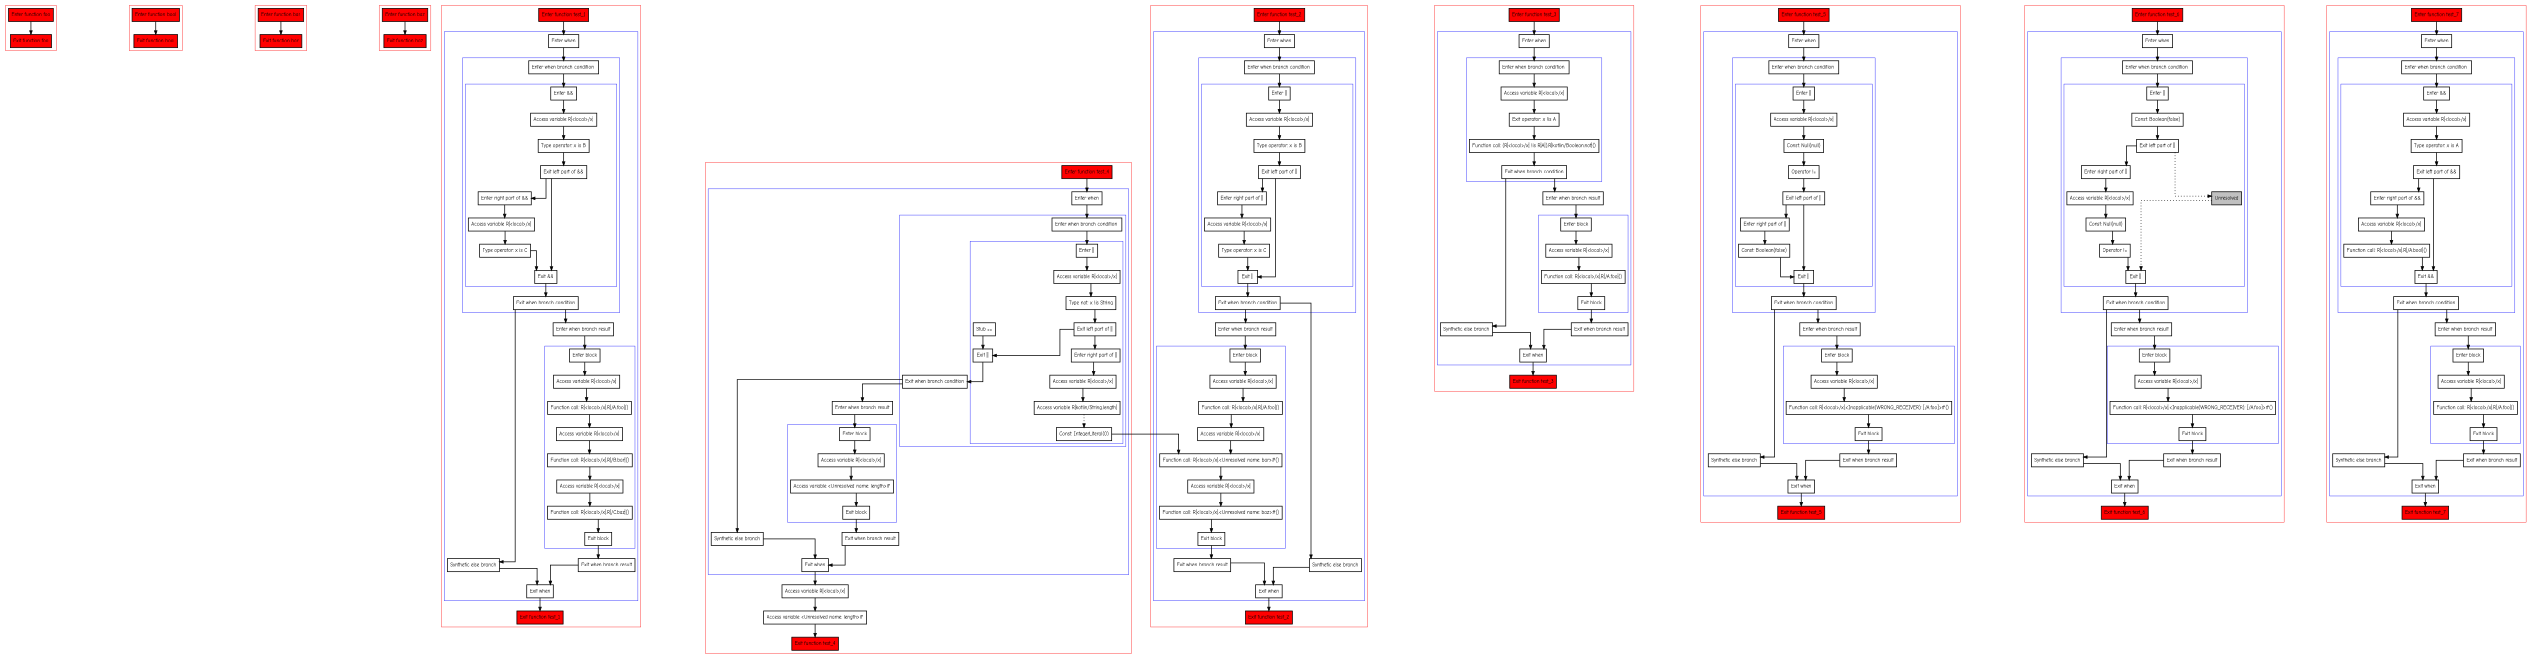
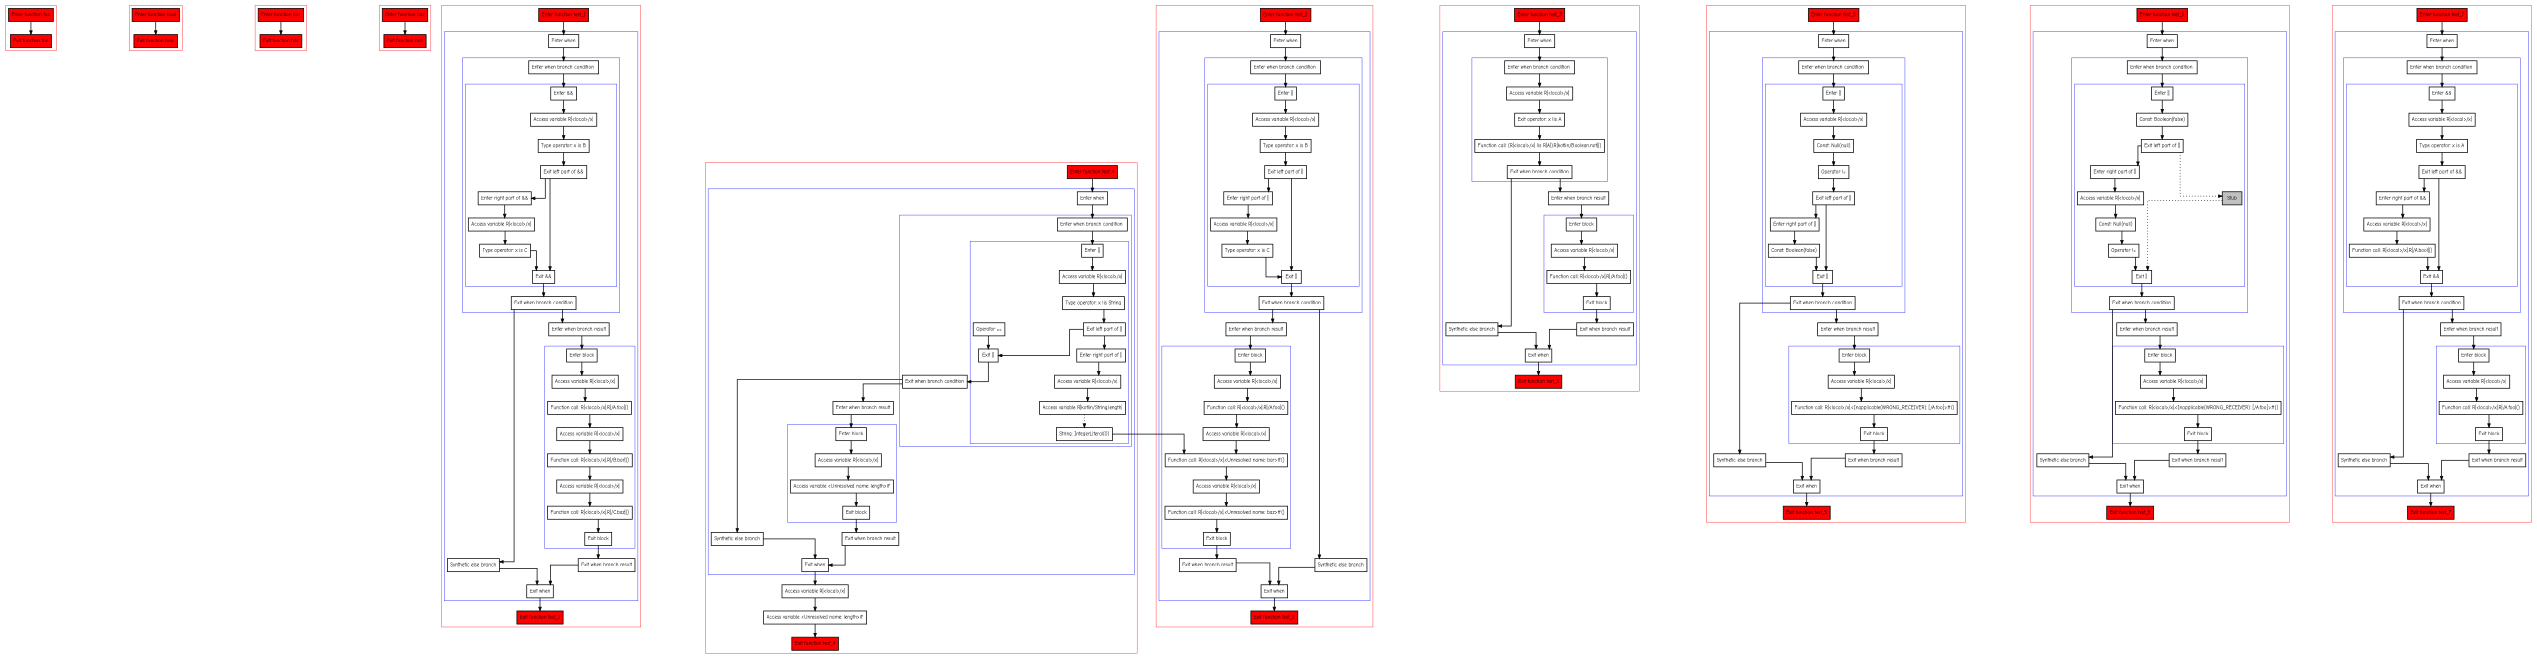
  digraph {
    fontname="Comic Neue"
    nodesep=3
    splines=ortho
    node [fontname="Comic Neue" penwidth=2 shape=box]
    edge [fontname="Comic Neue" penwidth=2]
    n1 [fillcolor=red label="Enter function foo" style=filled]
    n2 [fillcolor=red label="Exit function foo" style=filled]
    n3 [fillcolor=red label="Enter function bool" style=filled]
    n4 [fillcolor=red label="Exit function bool" style=filled]
    n5 [fillcolor=red label="Enter function bar" style=filled]
    n6 [fillcolor=red label="Exit function bar" style=filled]
    n7 [fillcolor=red label="Enter function baz" style=filled]
    n8 [fillcolor=red label="Exit function baz" style=filled]
    n9 [label="Enter &&"]
    n10 [label="Access variable R|<local>/x|"]
    n11 [label="Type operator: x is B"]
    n12 [label="Exit left part of &&"]
    n13 [label="Enter right part of &&"]
    n14 [label="Access variable R|<local>/x|"]
    n15 [label="Type operator: x is C"]
    n16 [label="Exit &&"]
    n17 [label="Enter when branch condition "]
    n18 [label="Exit when branch condition"]
    n19 [label="Enter block"]
    n20 [label="Access variable R|<local>/x|"]
    n21 [label="Function call: R|<local>/x|.R|/A.foo|()"]
    n22 [label="Access variable R|<local>/x|"]
    n23 [label="Function call: R|<local>/x|.R|/B.bar|()"]
    n24 [label="Access variable R|<local>/x|"]
    n25 [label="Function call: R|<local>/x|.R|/C.baz|()"]
    n26 [label="Exit block"]
    n27 [label="Enter when"]
    n28 [label="Synthetic else branch"]
    n29 [label="Enter when branch result"]
    n30 [label="Exit when branch result"]
    n31 [label="Exit when"]
    n32 [fillcolor=red label="Enter function test_1" style=filled]
    n33 [fillcolor=red label="Exit function test_1" style=filled]
    n34 [label="Enter ||"]
    n35 [label="Access variable R|<local>/x|"]
    n36 [label="Type operator: x is B"]
    n37 [label="Exit left part of ||"]
    n38 [label="Enter right part of ||"]
    n39 [label="Access variable R|<local>/x|"]
    n40 [label="Type operator: x is C"]
    n41 [label="Exit ||"]
    n42 [label="Enter when branch condition "]
    n43 [label="Exit when branch condition"]
    n44 [label="Enter block"]
    n45 [label="Access variable R|<local>/x|"]
    n46 [label="Function call: R|<local>/x|.R|/A.foo|()"]
    n47 [label="Access variable R|<local>/x|"]
    n48 [label="Function call: R|<local>/x|.<Unresolved name: bar>#()"]
    n49 [label="Access variable R|<local>/x|"]
    n50 [label="Function call: R|<local>/x|.<Unresolved name: baz>#()"]
    n51 [label="Exit block"]
    n52 [label="Enter when"]
    n53 [label="Synthetic else branch"]
    n54 [label="Enter when branch result"]
    n55 [label="Exit when branch result"]
    n56 [label="Exit when"]
    n57 [fillcolor=red label="Enter function test_2" style=filled]
    n58 [fillcolor=red label="Exit function test_2" style=filled]
    n59 [label="Enter when branch condition "]
    n60 [label="Access variable R|<local>/x|"]
    n61 [label="Exit operator: x !is A"]
    n62 [label="Function call: (R|<local>/x| !is R|A|).R|kotlin/Boolean.not|()"]
    n63 [label="Exit when branch condition"]
    n64 [label="Enter block"]
    n65 [label="Access variable R|<local>/x|"]
    n66 [label="Function call: R|<local>/x|.R|/A.foo|()"]
    n67 [label="Exit block"]
    n68 [label="Enter when"]
    n69 [label="Synthetic else branch"]
    n70 [label="Enter when branch result"]
    n71 [label="Exit when branch result"]
    n72 [label="Exit when"]
    n73 [fillcolor=red label="Enter function test_3" style=filled]
    n74 [fillcolor=red label="Exit function test_3" style=filled]
    n75 [label="Enter ||"]
    n76 [label="Access variable R|<local>/x|"]
-   n77 [label="Type not: x !is String"]
+   n77 [label="Type operator: x !is String"]
    n78 [label="Exit left part of ||"]
    n79 [label="Enter right part of ||"]
    n80 [label="Access variable R|<local>/x|"]
    n81 [label="Access variable R|kotlin/String.length|"]
-   n82 [label="Const: IntegerLiteral(0)"]
-   n83 [label="Stub =="]
+   n82 [label="String: IntegerLiteral(0)"]
+   n83 [label="Operator =="]
    n84 [label="Exit ||"]
    n85 [label="Enter when branch condition "]
    n86 [label="Exit when branch condition"]
    n87 [label="Enter block"]
    n88 [label="Access variable R|<local>/x|"]
    n89 [label="Access variable <Unresolved name: length>#"]
    n90 [label="Exit block"]
    n91 [label="Enter when"]
    n92 [label="Synthetic else branch"]
    n93 [label="Enter when branch result"]
    n94 [label="Exit when branch result"]
    n95 [label="Exit when"]
    n96 [fillcolor=red label="Enter function test_4" style=filled]
    n97 [label="Access variable R|<local>/x|"]
    n98 [label="Access variable <Unresolved name: length>#"]
    n99 [fillcolor=red label="Exit function test_4" style=filled]
    n100 [label="Enter ||"]
    n101 [label="Access variable R|<local>/x|"]
    n102 [label="Const: Null(null)"]
    n103 [label="Operator !="]
    n104 [label="Exit left part of ||"]
    n105 [label="Enter right part of ||"]
    n106 [label="Const: Boolean(false)"]
    n107 [label="Exit ||"]
    n108 [label="Enter when branch condition "]
    n109 [label="Exit when branch condition"]
    n110 [label="Enter block"]
    n111 [label="Access variable R|<local>/x|"]
    n112 [label="Function call: R|<local>/x|.<Inapplicable(WRONG_RECEIVER): [/A.foo]>#()"]
    n113 [label="Exit block"]
    n114 [label="Enter when"]
    n115 [label="Synthetic else branch"]
    n116 [label="Enter when branch result"]
    n117 [label="Exit when branch result"]
    n118 [label="Exit when"]
    n119 [fillcolor=red label="Enter function test_5" style=filled]
    n120 [fillcolor=red label="Exit function test_5" style=filled]
    n121 [label="Enter ||"]
    n122 [label="Const: Boolean(false)"]
    n123 [label="Exit left part of ||"]
    n124 [label="Enter right part of ||"]
    n125 [label="Access variable R|<local>/x|"]
    n126 [label="Const: Null(null)"]
    n127 [label="Operator !="]
-   n128 [fillcolor=gray label=Unresolved style=filled]
+   n128 [fillcolor=gray label=Stub style=filled]
    n129 [label="Exit ||"]
    n130 [label="Enter when branch condition "]
    n131 [label="Exit when branch condition"]
    n132 [label="Enter block"]
    n133 [label="Access variable R|<local>/x|"]
    n134 [label="Function call: R|<local>/x|.<Inapplicable(WRONG_RECEIVER): [/A.foo]>#()"]
    n135 [label="Exit block"]
    n136 [label="Enter when"]
    n137 [label="Synthetic else branch"]
    n138 [label="Enter when branch result"]
    n139 [label="Exit when branch result"]
    n140 [label="Exit when"]
    n141 [fillcolor=red label="Enter function test_6" style=filled]
    n142 [fillcolor=red label="Exit function test_6" style=filled]
    n143 [label="Enter &&"]
    n144 [label="Access variable R|<local>/x|"]
    n145 [label="Type operator: x is A"]
    n146 [label="Exit left part of &&"]
    n147 [label="Enter right part of &&"]
    n148 [label="Access variable R|<local>/x|"]
    n149 [label="Function call: R|<local>/x|.R|/A.bool|()"]
    n150 [label="Exit &&"]
    n151 [label="Enter when branch condition "]
    n152 [label="Exit when branch condition"]
    n153 [label="Enter block"]
    n154 [label="Access variable R|<local>/x|"]
    n155 [label="Function call: R|<local>/x|.R|/A.foo|()"]
    n156 [label="Exit block"]
    n157 [label="Enter when"]
    n158 [label="Synthetic else branch"]
    n159 [label="Enter when branch result"]
    n160 [label="Exit when branch result"]
    n161 [label="Exit when"]
    n162 [fillcolor=red label="Enter function test_7" style=filled]
    n163 [fillcolor=red label="Exit function test_7" style=filled]
    subgraph cluster_1 {
      color=red
      n1
      n2
    }
    subgraph cluster_2 {
      color=red
      n3
      n4
    }
    subgraph cluster_3 {
      color=red
      n5
      n6
    }
    subgraph cluster_4 {
      color=red
      n7
      n8
    }
    subgraph cluster_5 {
      color=red
      n32
      n33
      subgraph cluster_6 {
        color=blue
        n27
        n28
        n29
        n30
        n31
        subgraph cluster_7 {
          color=blue
          n17
          n18
          subgraph cluster_8 {
            color=blue
            n9
            n10
            n11
            n12
            n13
            n14
            n15
            n16
          }
        }
        subgraph cluster_9 {
          color=blue
          n19
          n20
          n21
          n22
          n23
          n24
          n25
          n26
        }
      }
    }
    subgraph cluster_10 {
      color=red
      n57
      n58
      subgraph cluster_11 {
        color=blue
        n52
        n53
        n54
        n55
        n56
        subgraph cluster_12 {
          color=blue
          n42
          n43
          subgraph cluster_13 {
            color=blue
            n34
            n35
            n36
            n37
            n38
            n39
            n40
            n41
          }
        }
        subgraph cluster_14 {
          color=blue
          n44
          n45
          n46
          n47
          n48
          n49
          n50
          n51
        }
      }
    }
    subgraph cluster_15 {
      color=red
      n73
      n74
      subgraph cluster_16 {
        color=blue
        n68
        n69
        n70
        n71
        n72
        subgraph cluster_17 {
          color=blue
          n59
          n60
          n61
          n62
          n63
        }
        subgraph cluster_18 {
          color=blue
          n64
          n65
          n66
          n67
        }
      }
    }
    subgraph cluster_19 {
      color=red
      n96
      n97
      n98
      n99
      subgraph cluster_20 {
        color=blue
        n91
        n92
        n93
        n94
        n95
        subgraph cluster_21 {
          color=blue
          n85
          n86
          subgraph cluster_22 {
            color=blue
            n75
            n76
            n77
            n78
            n79
            n80
            n81
            n82
            n83
            n84
          }
        }
        subgraph cluster_23 {
          color=blue
          n87
          n88
          n89
          n90
        }
      }
    }
    subgraph cluster_24 {
      color=red
      n119
      n120
      subgraph cluster_25 {
        color=blue
        n114
        n115
        n116
        n117
        n118
        subgraph cluster_26 {
          color=blue
          n108
          n109
          subgraph cluster_27 {
            color=blue
            n100
            n101
            n102
            n103
            n104
            n105
            n106
            n107
          }
        }
        subgraph cluster_28 {
          color=blue
          n110
          n111
          n112
          n113
        }
      }
    }
    subgraph cluster_29 {
      color=red
      n141
      n142
      subgraph cluster_30 {
        color=blue
        n136
        n137
        n138
        n139
        n140
        subgraph cluster_31 {
          color=blue
          n130
          n131
          subgraph cluster_32 {
            color=blue
            n121
            n122
            n123
            n124
            n125
            n126
            n127
            n128
            n129
          }
        }
        subgraph cluster_33 {
          color=blue
          n132
          n133
          n134
          n135
        }
      }
    }
    subgraph cluster_34 {
      color=red
      n162
      n163
      subgraph cluster_35 {
        color=blue
        n157
        n158
        n159
        n160
        n161
        subgraph cluster_36 {
          color=blue
          n151
          n152
          subgraph cluster_37 {
            color=blue
            n143
            n144
            n145
            n146
            n147
            n148
            n149
            n150
          }
        }
        subgraph cluster_38 {
          color=blue
          n153
          n154
          n155
          n156
        }
      }
    }
    n1 -> n2
    n3 -> n4
    n5 -> n6
    n7 -> n8
    n9 -> n10
    n10 -> n11
    n11 -> n12
    n12 -> n13
    n12 -> n16
    n13 -> n14
    n14 -> n15
    n15 -> n16
    n16 -> n18
    n17 -> n9
    n18 -> n28
    n18 -> n29
    n19 -> n20
    n20 -> n21
    n21 -> n22
    n22 -> n23
    n23 -> n24
    n24 -> n25
    n25 -> n26
    n26 -> n30
    n27 -> n17
    n28 -> n31
    n29 -> n19
    n30 -> n31
    n31 -> n33
    n32 -> n27
    n34 -> n35
    n35 -> n36
    n36 -> n37
    n37 -> n38
    n37 -> n41
    n38 -> n39
    n39 -> n40
    n40 -> n41
    n41 -> n43
    n42 -> n34
    n43 -> n53
    n43 -> n54
    n44 -> n45
    n45 -> n46
    n46 -> n47
    n47 -> n48
    n48 -> n49
    n49 -> n50
    n50 -> n51
    n51 -> n55
    n52 -> n42
    n53 -> n56
    n54 -> n44
    n55 -> n56
    n56 -> n58
    n57 -> n52
    n59 -> n60
    n60 -> n61
    n61 -> n62
    n62 -> n63
    n63 -> n69
    n63 -> n70
    n64 -> n65
    n65 -> n66
    n66 -> n67
    n67 -> n71
    n68 -> n59
    n69 -> n72
    n70 -> n64
    n71 -> n72
    n72 -> n74
    n73 -> n68
    n75 -> n76
    n76 -> n77
    n77 -> n78
    n78 -> n79
    n78 -> n84
    n79 -> n80
    n80 -> n81
    n81 -> n82 [style=dotted]
    n82 -> n48
    n83 -> n84
    n84 -> n86
    n85 -> n75
    n86 -> n92
    n86 -> n93
    n87 -> n88
    n88 -> n89
    n89 -> n90
    n90 -> n94
    n91 -> n85
    n92 -> n95
    n93 -> n87
    n94 -> n95
    n95 -> n97
    n96 -> n91
    n97 -> n98
    n98 -> n99
    n100 -> n101
    n101 -> n102
    n102 -> n103
    n103 -> n104
    n104 -> n105
    n104 -> n107
    n105 -> n106
    n106 -> n107
    n107 -> n109
    n108 -> n100
    n109 -> n115
    n109 -> n116
    n110 -> n111
    n111 -> n112
    n112 -> n113
    n113 -> n117
    n114 -> n108
    n115 -> n118
    n116 -> n110
    n117 -> n118
    n118 -> n120
    n119 -> n114
    n121 -> n122
    n122 -> n123
    n123 -> n124
    n123 -> n128 [style=dotted]
    n124 -> n125
    n125 -> n126
    n126 -> n127
    n127 -> n129
    n128 -> n129 [style=dotted]
    n129 -> n131
    n130 -> n121
    n131 -> n137
    n131 -> n138
    n132 -> n133
    n133 -> n134
    n134 -> n135
    n135 -> n139
    n136 -> n130
    n137 -> n140
    n138 -> n132
    n139 -> n140
    n140 -> n142
    n141 -> n136
    n143 -> n144
    n144 -> n145
    n145 -> n146
    n146 -> n147
    n146 -> n150
    n147 -> n148
    n148 -> n149
    n149 -> n150
    n150 -> n152
    n151 -> n143
    n152 -> n158
    n152 -> n159
    n153 -> n154
    n154 -> n155
    n155 -> n156
    n156 -> n160
    n157 -> n151
    n158 -> n161
    n159 -> n153
    n160 -> n161
    n161 -> n163
    n162 -> n157
  }
